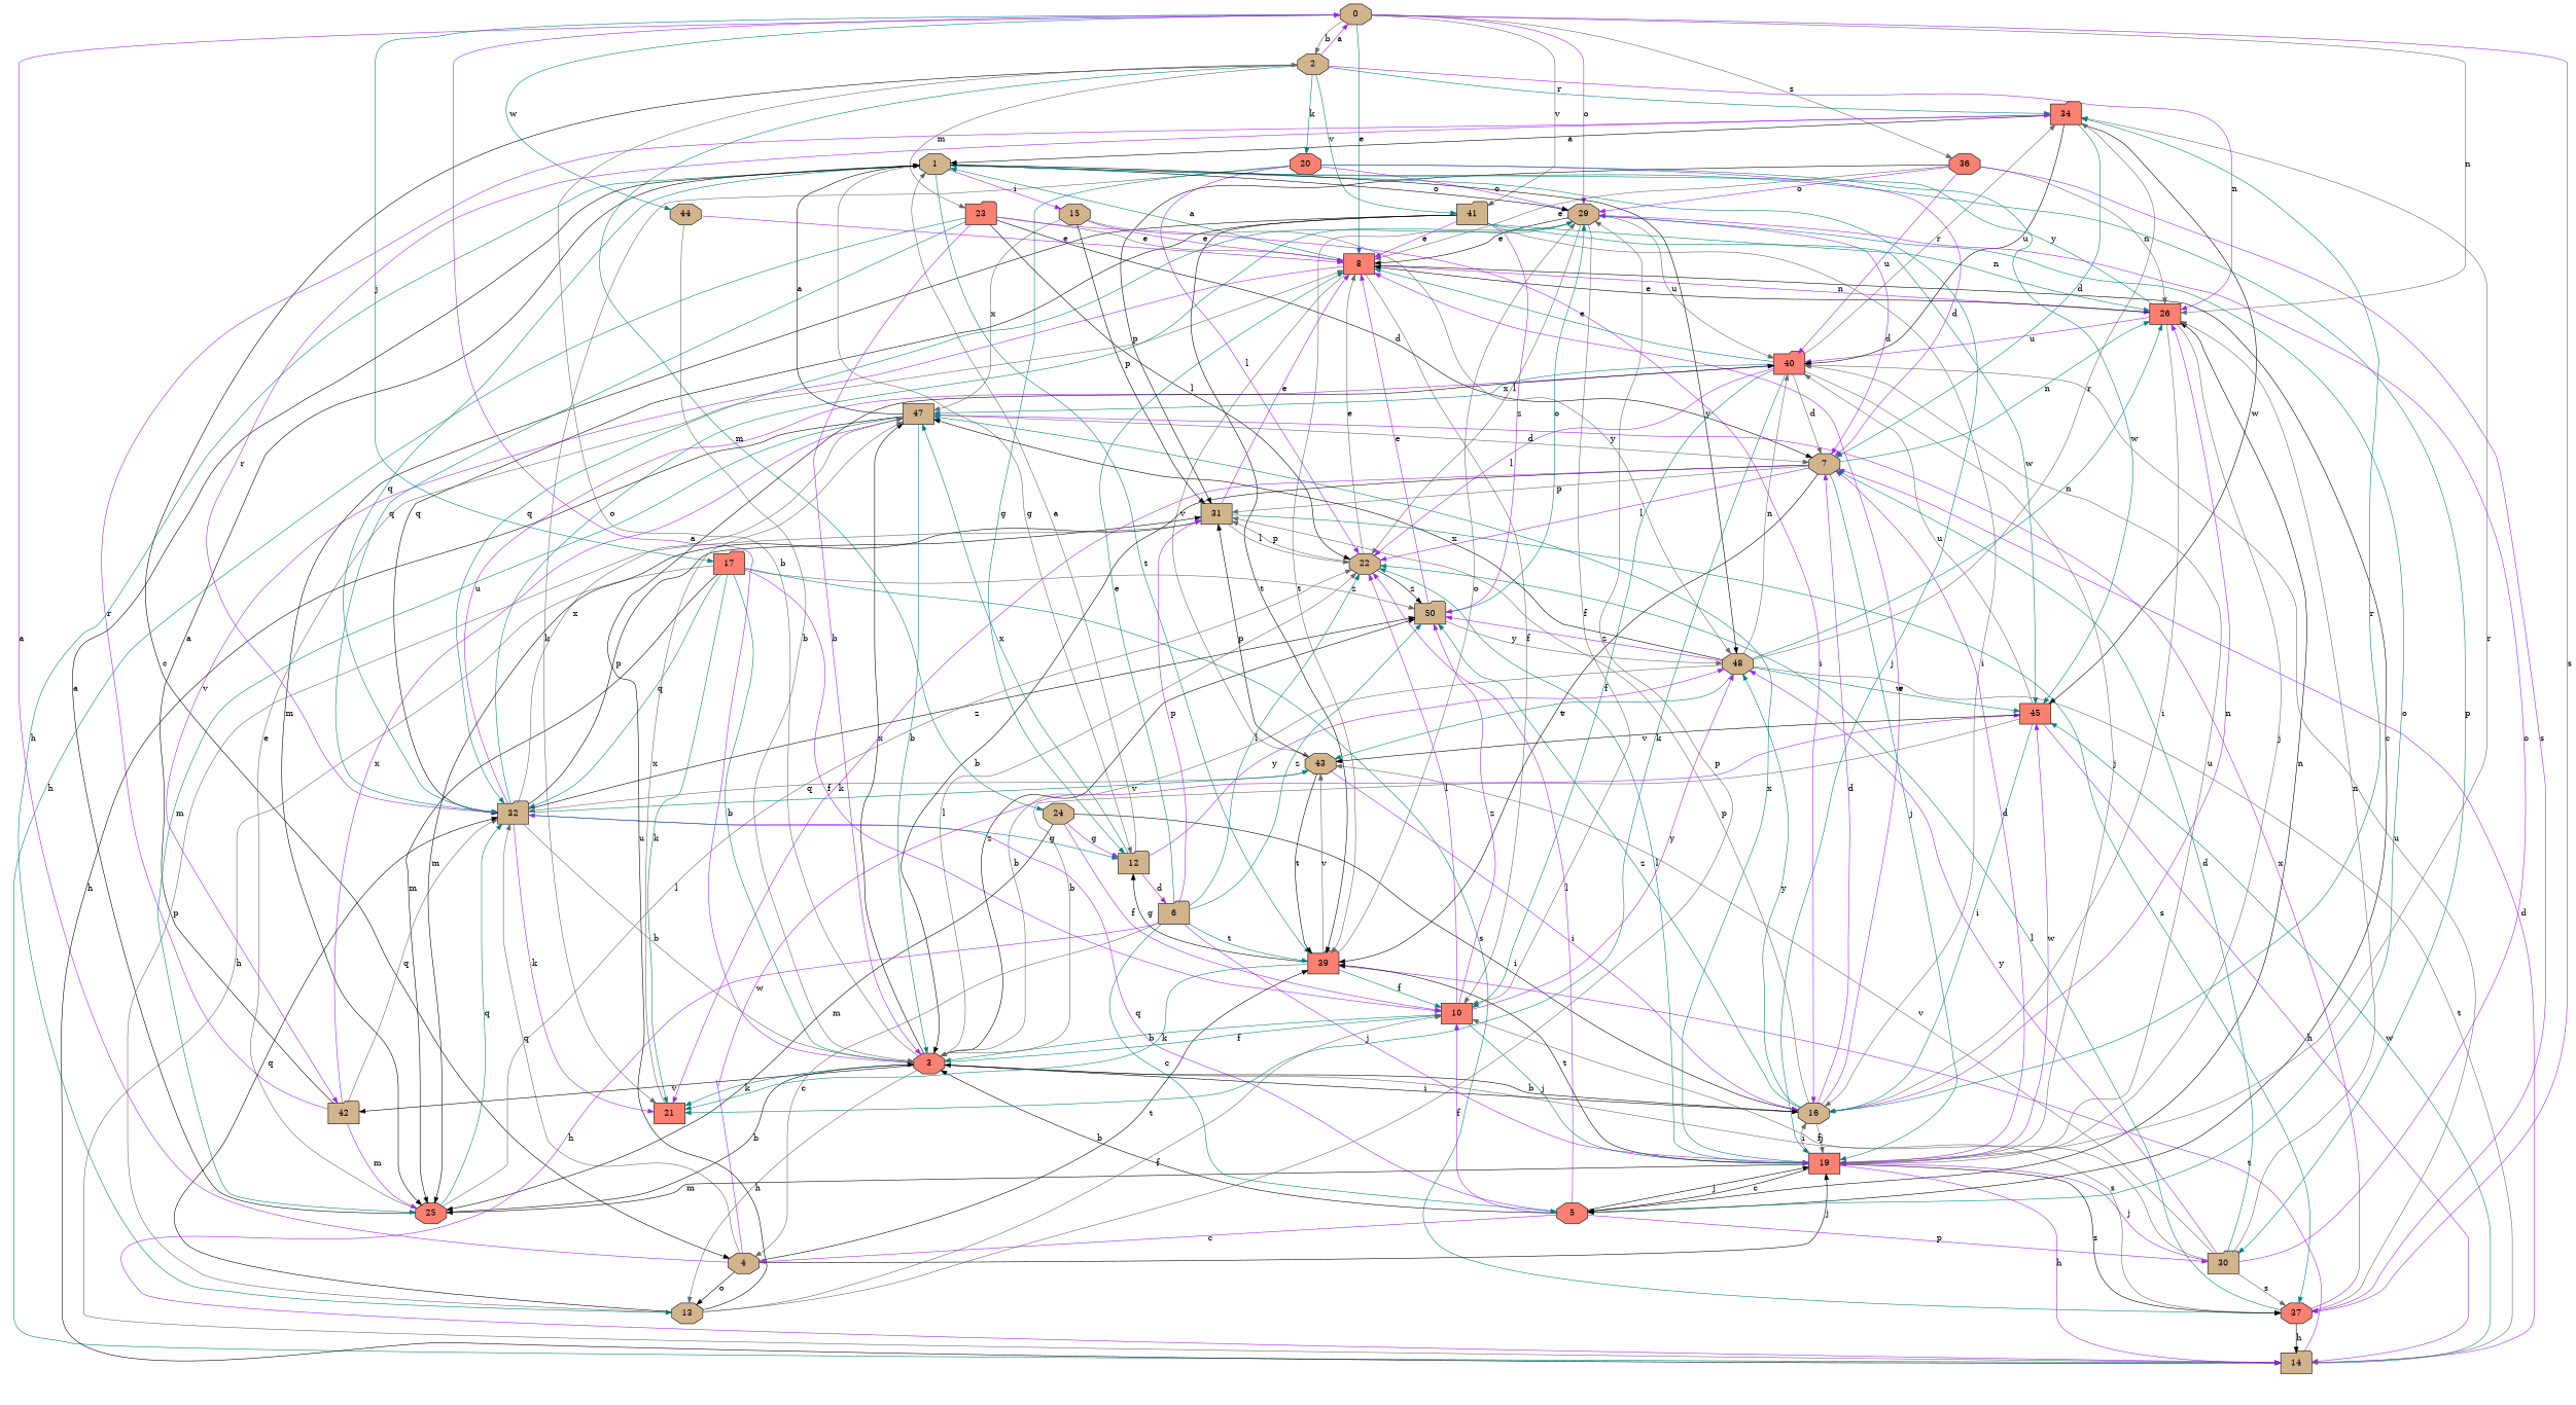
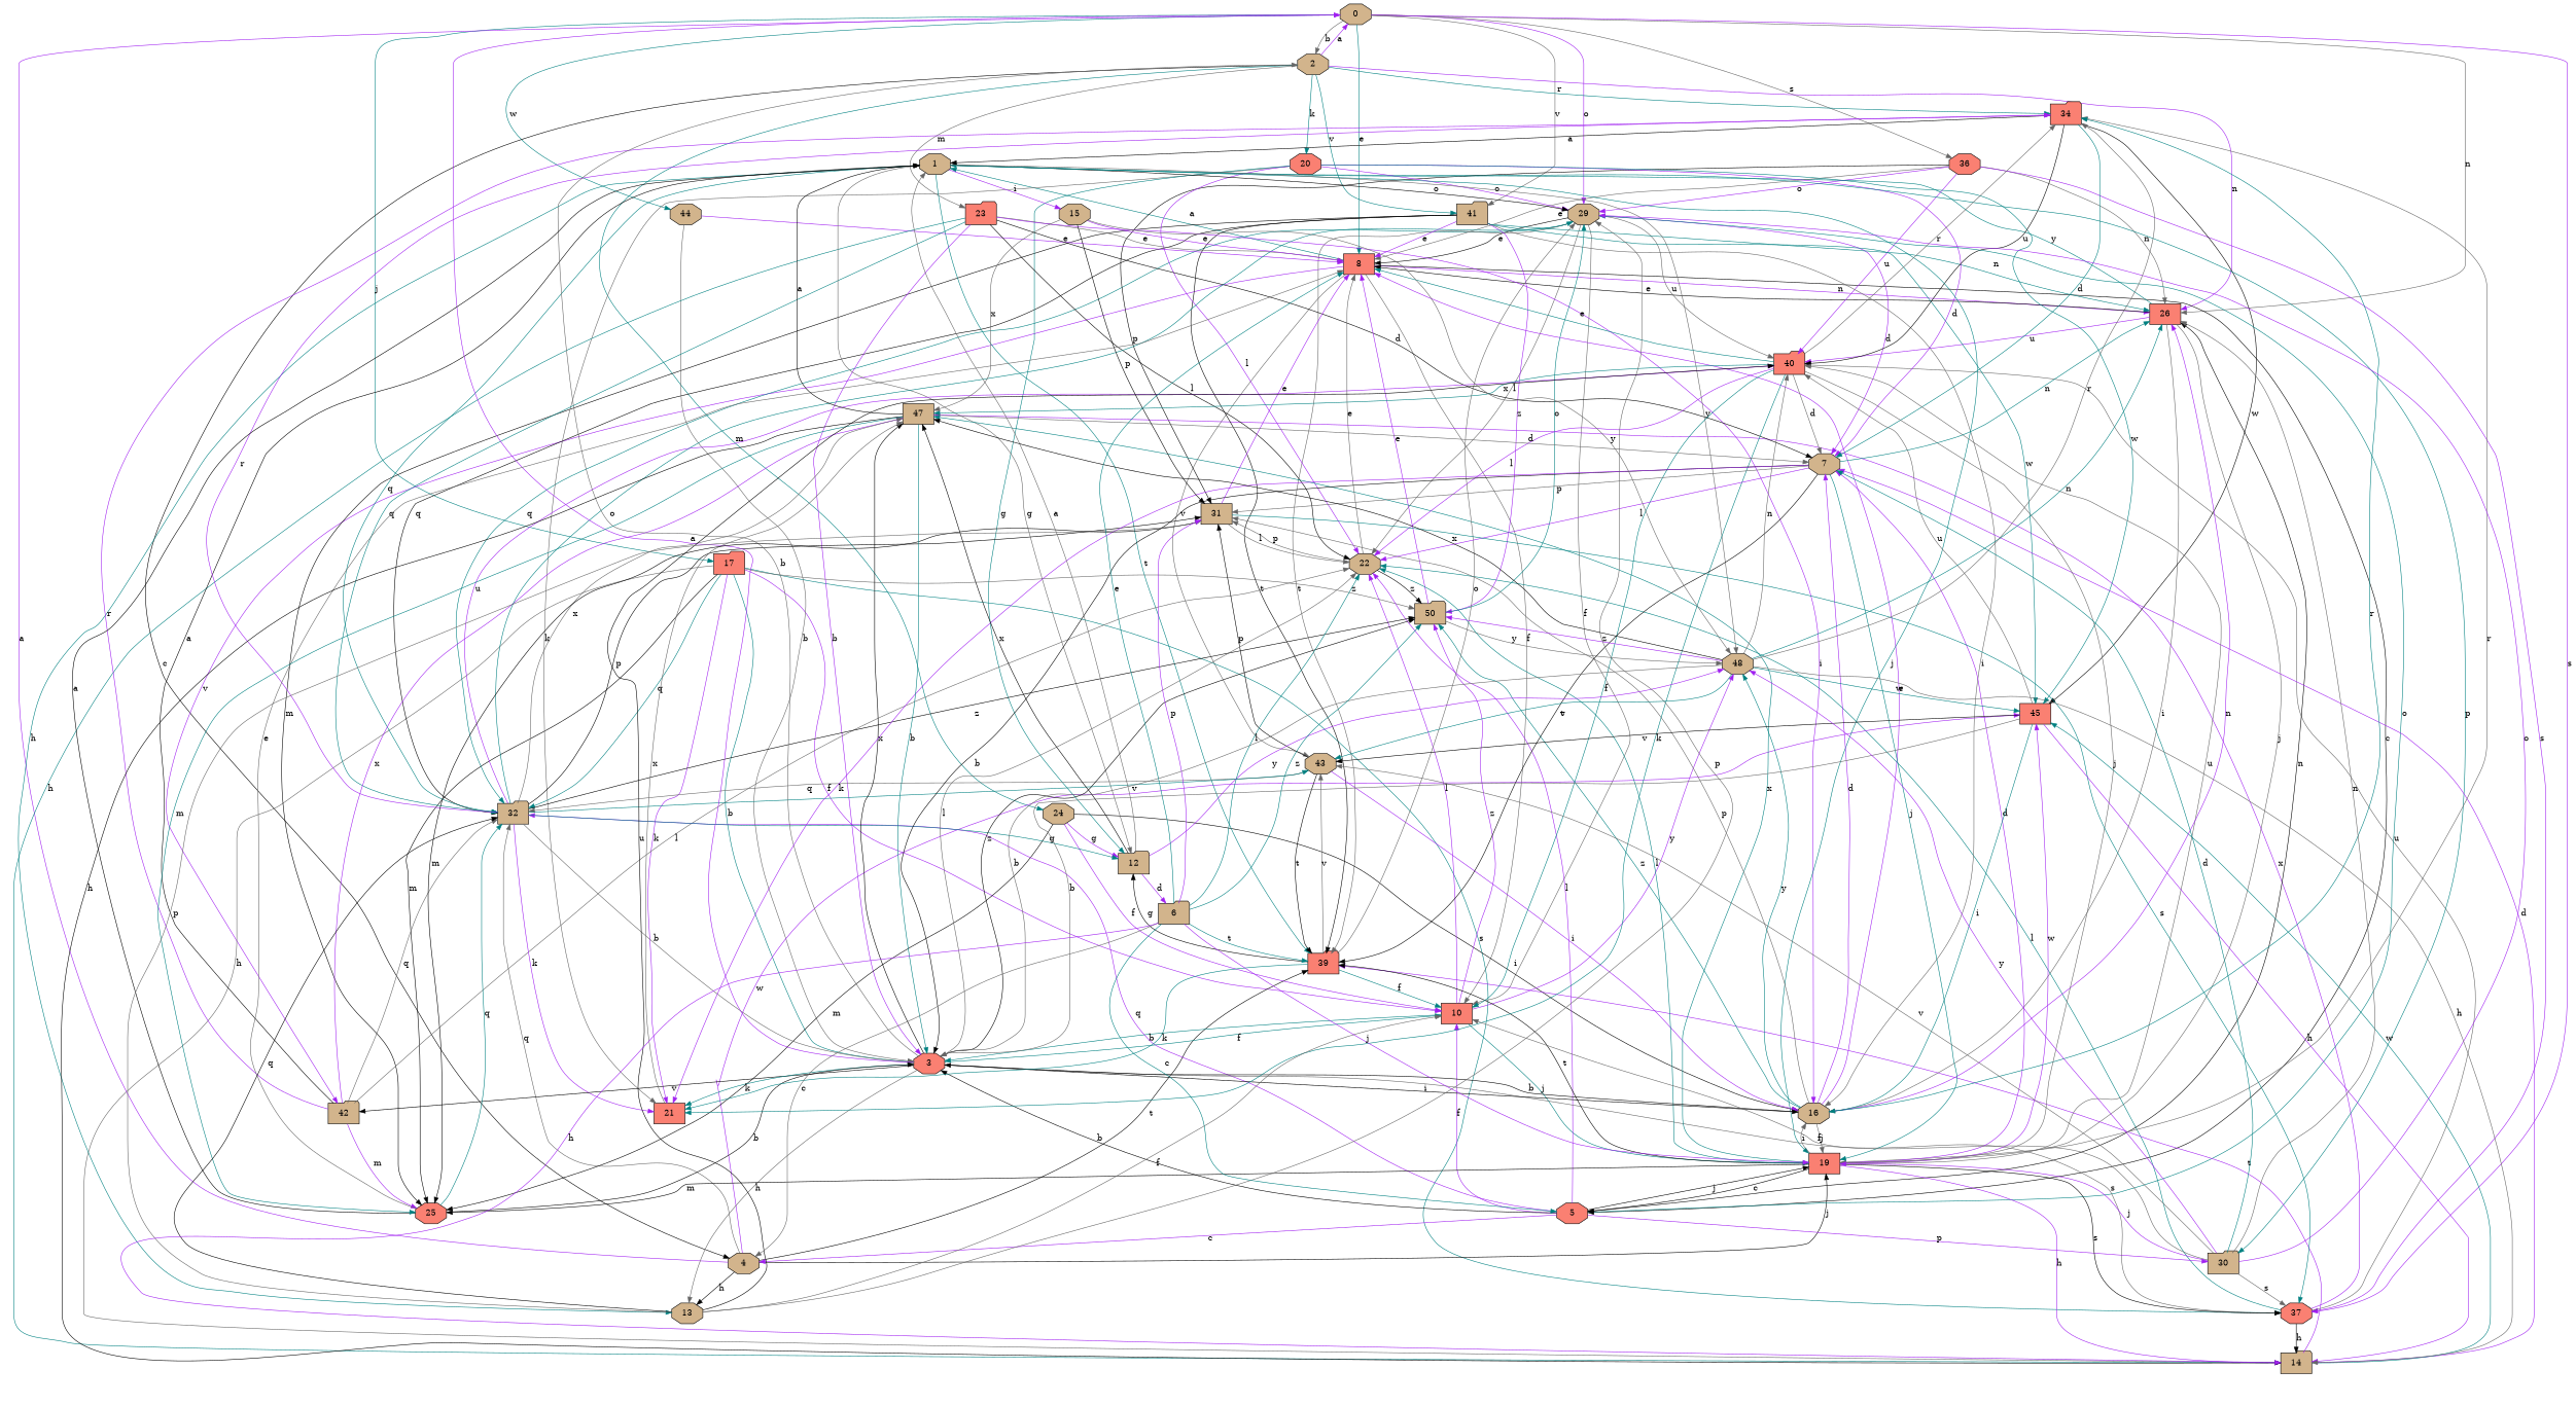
  strict digraph {
    node [fillcolor=tan shape=octagon style=filled]
    edge [color=gray40]
    0
    2
    8 [fillcolor=salmon shape=box]
    17 [fillcolor=salmon shape=folder]
    26 [fillcolor=salmon shape=box]
    29
    36 [fillcolor=salmon]
    37 [fillcolor=salmon]
    41 [shape=folder]
    44
    4
    20 [fillcolor=salmon]
    23 [fillcolor=salmon shape=folder]
    24
    34 [fillcolor=salmon shape=folder]
    1
    10 [fillcolor=salmon shape=box]
    42 [shape=folder]
    5 [fillcolor=salmon]
    43
    32 [shape=folder]
    3 [fillcolor=salmon]
    21 [fillcolor=salmon shape=box]
    50 [shape=folder]
    14 [shape=folder]
    25 [fillcolor=salmon]
    19 [fillcolor=salmon shape=box]
    16
    40 [fillcolor=salmon shape=folder]
    39 [fillcolor=salmon shape=folder]
    22
    7
    31 [shape=box]
    47 [shape=box]
    45 [fillcolor=salmon shape=box]
    12 [shape=folder]
    13
    15
    30 [shape=folder]
    48
    6 [shape=folder]
    0 -> 2 [label=b]
    0 -> 8 [color=teal label=e]
    0 -> 17 [color=teal label=j]
    0 -> 26 [label=n]
    0 -> 29 [color=purple label=o]
    0 -> 36 [label=s]
    0 -> 37 [color=purple label=s]
    0 -> 41 [label=v]
    0 -> 44 [color=teal label=w]
    2 -> 0 [color=purple label=a]
    2 -> 26 [color=purple label=n]
    2 -> 41 [color=teal label=v]
    2 -> 4 [color=black label=c]
    2 -> 20 [color=teal label=k]
    2 -> 23 [label=m]
    2 -> 24 [color=teal label=m]
    2 -> 34 [color=teal label=r]
    8 -> 26 [color=purple label=n]
    8 -> 1 [color=teal label=a]
    8 -> 10 [label=f]
    8 -> 42 [color=purple label=v]
    8 -> 5 [color=black label=c]
    8 -> 43 [label=v]
    17 -> 37 [color=teal label=s]
    17 -> 10 [color=purple label=f]
    17 -> 32 [color=teal label=q]
    17 -> 3 [color=teal label=b]
-   17 -> 21 [color=teal label=k]
+   17 -> 21 [color=purple label=k]
    17 -> 50 [label=z]
    17 -> 14 [label=h]
    17 -> 25 [color=black label=m]
    26 -> 8 [color=black label=e]
    26 -> 1 [color=teal label=y]
    26 -> 19 [label=j]
    26 -> 16 [label=i]
    26 -> 40 [color=purple label=u]
    29 -> 8 [color=black label=e]
    29 -> 10 [label=f]
    29 -> 32 [color=teal label=q]
    29 -> 40 [label=u]
    29 -> 39 [label=t]
    29 -> 22 [label=l]
    29 -> 7 [color=purple label=d]
    36 -> 8 [label=e]
    36 -> 26 [label=n]
    36 -> 29 [color=purple label=o]
    36 -> 37 [color=purple label=s]
    36 -> 40 [color=purple label=u]
    36 -> 31 [color=black label=p]
    37 -> 14 [color=black label=h]
    37 -> 40 [label=u]
    37 -> 22 [color=teal label=l]
    37 -> 47 [color=purple label=x]
    41 -> 8 [color=purple label=e]
    41 -> 26 [color=teal label=n]
    41 -> 32 [color=black label=q]
    41 -> 50 [color=purple label=z]
    41 -> 25 [color=black label=m]
    41 -> 16 [label=i]
    41 -> 39 [color=black label=t]
    41 -> 45 [color=teal label=w]
    44 -> 8 [color=purple label=e]
    44 -> 3 [label=b]
    4 -> 0 [color=purple label=a]
    4 -> 32 [label=q]
    4 -> 19 [color=black label=j]
    4 -> 39 [color=black label=t]
    4 -> 45 [color=purple label=w]
-   4 -> 13 [color=black label=o]
+   4 -> 13 [color=black label=h]
    20 -> 29 [color=purple label=o]
    20 -> 21 [label=k]
    20 -> 22 [color=purple label=l]
    20 -> 7 [color=purple label=d]
    20 -> 45 [color=teal label=w]
    20 -> 12 [color=teal label=g]
    23 -> 8 [label=e]
    23 -> 32 [color=teal label=q]
    23 -> 3 [color=purple label=b]
    23 -> 14 [color=teal label=h]
    23 -> 16 [color=purple label=i]
    23 -> 22 [color=black label=l]
    23 -> 7 [color=black label=d]
    24 -> 10 [color=purple label=f]
    24 -> 25 [color=black label=m]
    24 -> 16 [color=black label=i]
    24 -> 12 [color=purple label=g]
    34 -> 1 [color=black label=a]
    34 -> 40 [color=black label=u]
    34 -> 7 [color=teal label=d]
    34 -> 45 [color=black label=w]
    1 -> 29 [color=black label=o]
    1 -> 32 [color=teal label=q]
    1 -> 19 [color=teal label=j]
    1 -> 39 [color=teal label=t]
    1 -> 12 [label=g]
    1 -> 13 [color=teal label=h]
    1 -> 15 [color=purple label=i]
    1 -> 30 [color=teal label=p]
-   1 -> 48 [color=black label=y]
+   1 -> 48 [label=y]
    10 -> 3 [color=teal label=b]
    10 -> 50 [color=purple label=z]
    10 -> 19 [color=teal label=j]
    10 -> 22 [color=purple label=l]
    10 -> 48 [color=purple label=y]
    42 -> 34 [color=purple label=r]
    42 -> 1 [color=black label=a]
    42 -> 32 [label=q]
    42 -> 25 [color=purple label=m]
-   25 -> 22 [label=l]
+   42 -> 22 [label=l]
    42 -> 47 [color=purple label=x]
    5 -> 26 [color=black label=n]
    5 -> 29 [color=teal label=o]
    5 -> 4 [color=purple label=c]
    5 -> 10 [color=purple label=f]
    5 -> 32 [color=purple label=q]
    5 -> 3 [color=black label=b]
    5 -> 19 [color=black label=j]
    5 -> 22 [color=purple label=l]
    5 -> 30 [color=purple label=p]
    43 -> 32 [label=q]
    43 -> 16 [color=purple label=i]
    43 -> 39 [color=black label=t]
    43 -> 31 [color=black label=p]
    32 -> 29 [color=teal label=o]
    32 -> 34 [color=purple label=r]
    32 -> 43 [color=teal label=v]
    32 -> 3 [label=b]
    32 -> 21 [color=purple label=k]
    32 -> 50 [color=black label=z]
    32 -> 40 [color=purple label=u]
    32 -> 31 [color=black label=p]
    32 -> 47 [label=x]
    32 -> 12 [color=teal label=g]
    3 -> 0 [color=purple label=a]
    3 -> 2 [label=b]
    3 -> 37 [label=s]
    3 -> 10 [color=teal label=f]
    3 -> 42 [color=black label=v]
    3 -> 21 [color=teal label=k]
    3 -> 50 [color=black label=z]
    3 -> 16 [color=black label=i]
    3 -> 22 [label=l]
    3 -> 47 [color=black label=x]
    3 -> 13 [label=h]
    21 -> 47 [label=x]
    50 -> 8 [color=purple label=e]
    50 -> 29 [color=teal label=o]
    50 -> 48 [label=y]
    14 -> 39 [color=purple label=t]
    14 -> 7 [color=purple label=d]
    14 -> 45 [color=teal label=w]
    25 -> 8 [label=e]
    25 -> 1 [color=black label=a]
    25 -> 32 [color=teal label=q]
    25 -> 3 [color=black label=b]
    19 -> 37 [color=black label=s]
    19 -> 34 [label=r]
    19 -> 5 [color=black label=c]
    19 -> 14 [color=purple label=h]
    19 -> 25 [color=black label=m]
    19 -> 16 [label=i]
    19 -> 40 [label=u]
    19 -> 39 [color=black label=t]
    19 -> 22 [color=teal label=l]
    19 -> 7 [color=purple label=d]
    19 -> 47 [color=teal label=x]
    19 -> 45 [color=purple label=w]
    16 -> 8 [color=purple label=e]
    16 -> 26 [color=purple label=n]
    16 -> 34 [color=teal label=r]
    16 -> 3 [color=black label=b]
    16 -> 50 [color=teal label=z]
    16 -> 19 [label=j]
    16 -> 7 [color=purple label=d]
    16 -> 31 [label=p]
    16 -> 48 [color=teal label=y]
    40 -> 8 [color=teal label=e]
    40 -> 34 [label=r]
    40 -> 10 [color=teal label=f]
    40 -> 21 [color=teal label=k]
    40 -> 19 [label=j]
    40 -> 22 [color=purple label=l]
    40 -> 7 [label=d]
    40 -> 47 [color=teal label=x]
    39 -> 29 [label=o]
    39 -> 10 [color=teal label=f]
    39 -> 43 [label=v]
    39 -> 21 [color=teal label=k]
    39 -> 12 [color=black label=g]
    22 -> 8 [label=e]
    22 -> 50 [color=black label=z]
    22 -> 31 [label=p]
    7 -> 26 [color=teal label=n]
    7 -> 3 [color=black label=b]
    7 -> 21 [color=purple label=k]
    7 -> 19 [color=teal label=j]
    7 -> 39 [color=black label=t]
    7 -> 22 [color=purple label=l]
    7 -> 31 [label=p]
    31 -> 8 [color=purple label=e]
    31 -> 37 [color=teal label=s]
    31 -> 25 [color=black label=m]
    31 -> 22 [label=l]
    47 -> 1 [color=black label=a]
    47 -> 3 [color=teal label=b]
    47 -> 14 [color=black label=h]
    47 -> 25 [color=teal label=m]
    47 -> 7 [label=d]
    45 -> 43 [color=black label=v]
    45 -> 3 [label=b]
    45 -> 14 [color=purple label=h]
    45 -> 16 [color=teal label=i]
    45 -> 40 [label=u]
    12 -> 1 [label=a]
-   12 -> 47 [color=teal label=x]
+   12 -> 47 [color=black label=x]
    12 -> 48 [color=purple label=y]
    12 -> 6 [color=purple label=d]
    13 -> 29 [label=p]
    13 -> 10 [label=f]
    13 -> 32 [color=black label=q]
    13 -> 40 [color=black label=u]
    13 -> 31 [label=p]
    15 -> 8 [color=purple label=e]
    15 -> 31 [color=black label=p]
    15 -> 47 [label=x]
    15 -> 48 [label=y]
    30 -> 26 [label=n]
    30 -> 29 [color=purple label=o]
    30 -> 37 [label=s]
    30 -> 10 [label=f]
    30 -> 43 [label=v]
    30 -> 19 [color=purple label=j]
    30 -> 7 [color=teal label=d]
    30 -> 48 [color=purple label=y]
    48 -> 26 [color=teal label=n]
    48 -> 34 [label=r]
    48 -> 43 [color=teal label=v]
    48 -> 3 [label=b]
    48 -> 50 [color=purple label=z]
-   48 -> 14 [label=t]
+   48 -> 14 [label=h]
    48 -> 40 [label=n]
    48 -> 47 [color=black label=x]
    48 -> 45 [color=teal label=w]
    6 -> 8 [color=teal label=e]
    6 -> 4 [label=c]
    6 -> 5 [color=teal label=c]
    6 -> 50 [color=teal label=z]
    6 -> 14 [color=purple label=h]
    6 -> 19 [color=purple label=j]
    6 -> 39 [color=teal label=t]
    6 -> 22 [color=teal label=l]
    6 -> 31 [color=purple label=p]
  }
